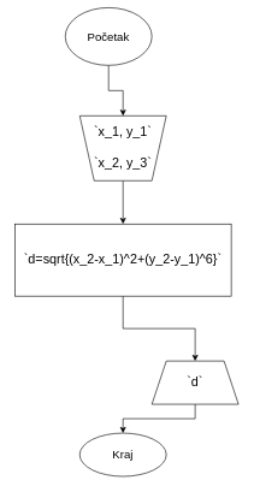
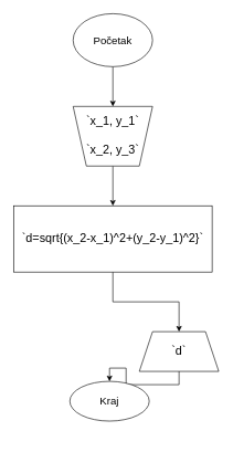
  <mxCell id="0" />
  <mxCell id="1" parent="0" />
  <mxCell id="2" value="" style="edgeStyle=orthogonalEdgeStyle;rounded=0;orthogonalLoop=1;jettySize=auto;html=1;fontSize=16;" parent="1" source="3" target="5" edge="1"><mxGeometry relative="1" as="geometry" /></mxCell>
- <mxCell id="3" value="Početak" style="ellipse;whiteSpace=wrap;html=1;fontSize=16;" parent="1" vertex="1"><mxGeometry x="90" y="10" width="120" height="80" as="geometry" /></mxCell>
+ <mxCell id="3" value="Početak" style="ellipse;whiteSpace=wrap;html=1;fontSize=16;" parent="1" vertex="1"><mxGeometry x="110" y="20" width="120" height="80" as="geometry" /></mxCell>
  <mxCell id="4" value="" style="edgeStyle=orthogonalEdgeStyle;rounded=0;orthogonalLoop=1;jettySize=auto;html=1;fontSize=18;" parent="1" source="5" target="7" edge="1"><mxGeometry relative="1" as="geometry" /></mxCell>
  <mxCell id="5" value="`x_1, y_1`&lt;br style=&quot;font-size: 18px;&quot;&gt;&lt;br style=&quot;font-size: 18px;&quot;&gt;`x_2, y_3`" style="shape=trapezoid;perimeter=trapezoidPerimeter;whiteSpace=wrap;html=1;fixedSize=1;fontSize=18;direction=west;" parent="1" vertex="1"><mxGeometry x="110" y="160" width="120" height="90" as="geometry" /></mxCell>
  <mxCell id="6" value="" style="edgeStyle=orthogonalEdgeStyle;rounded=0;orthogonalLoop=1;jettySize=auto;html=1;fontSize=18;" parent="1" source="7" target="9" edge="1"><mxGeometry relative="1" as="geometry" /></mxCell>
- <mxCell id="7" value="`d=sqrt{(x_2-x_1)^2+(y_2-y_1)^6}`" style="whiteSpace=wrap;html=1;fontSize=18;" parent="1" vertex="1"><mxGeometry x="20" y="310" width="300" height="100" as="geometry" /></mxCell>
+ <mxCell id="7" value="`d=sqrt{(x_2-x_1)^2+(y_2-y_1)^2}`" style="whiteSpace=wrap;html=1;fontSize=18;" parent="1" vertex="1"><mxGeometry x="20" y="310" width="300" height="100" as="geometry" /></mxCell>
  <mxCell id="8" value="" style="edgeStyle=orthogonalEdgeStyle;rounded=0;orthogonalLoop=1;jettySize=auto;html=1;fontSize=16;" parent="1" source="9" target="10" edge="1"><mxGeometry relative="1" as="geometry" /></mxCell>
  <mxCell id="9" value="`d`" style="shape=trapezoid;perimeter=trapezoidPerimeter;whiteSpace=wrap;html=1;fixedSize=1;fontSize=18;" parent="1" vertex="1"><mxGeometry x="210" y="500" width="120" height="60" as="geometry" /></mxCell>
- <mxCell id="10" value="Kraj" style="ellipse;whiteSpace=wrap;html=1;fontSize=16;" parent="1" vertex="1"><mxGeometry x="110" y="600" width="120" height="60" as="geometry" /></mxCell>
+ <mxCell id="10" value="Kraj" style="ellipse;whiteSpace=wrap;html=1;fontSize=16;" parent="1" vertex="1"><mxGeometry x="105" y="575" width="120" height="60" as="geometry" /></mxCell>
